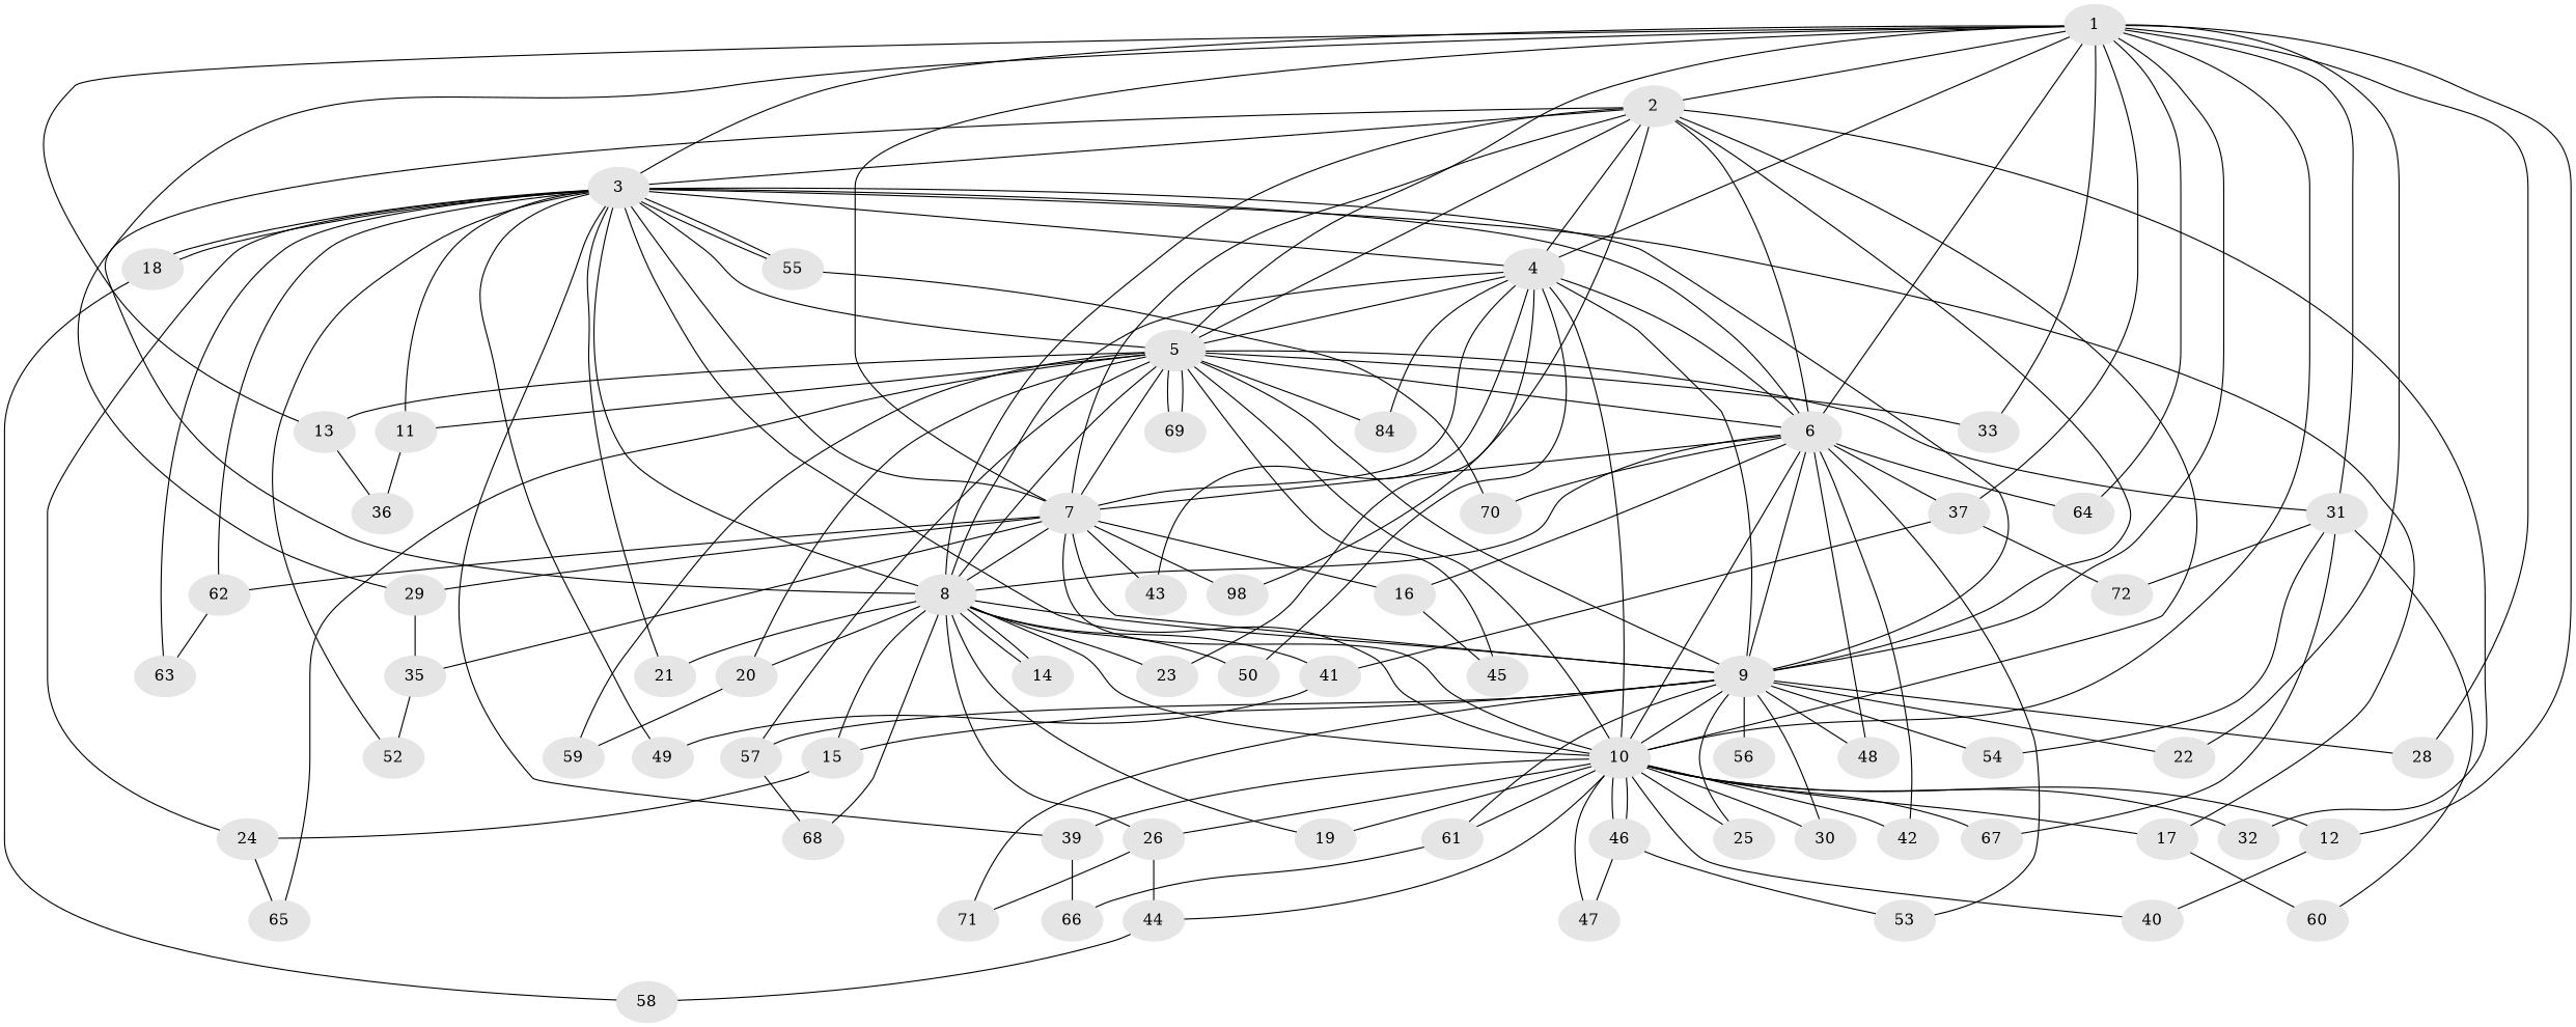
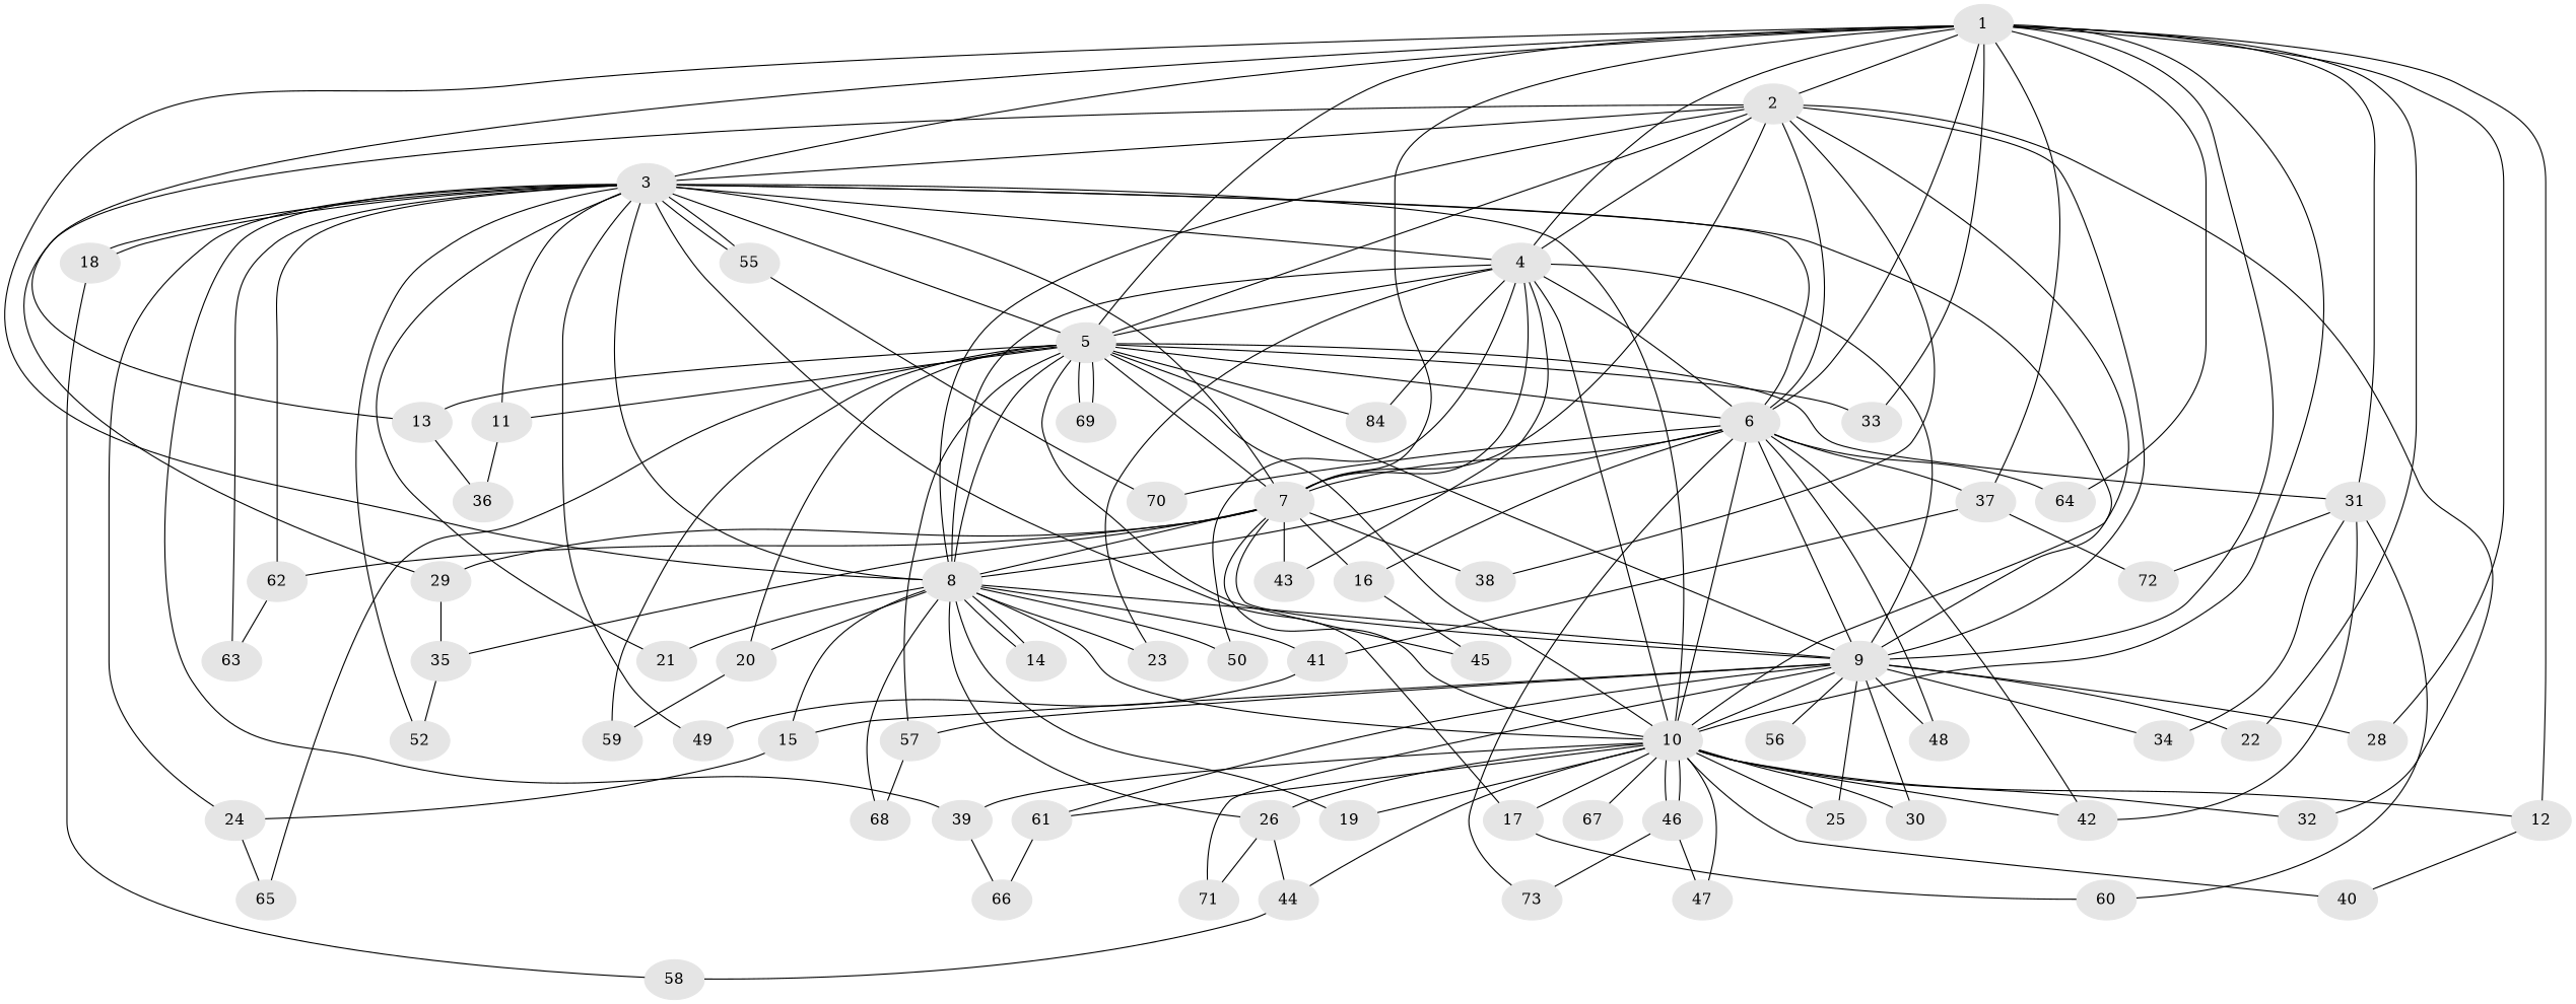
  graph {
    node [color=gray90 style=filled]
    1
    2
    3
    4
    5
    6
    7
    8
    9
    10
    12
    13
    22
    28
    31
    33
    37
    64
    29
    32
-   38 [label=98]
+   38
    11
    17
    18
    21
    24
    39
    49
    52
    55
    62
    63
    23
    n34 [label=84]
    43
    50
    20
    45
    57
    59
    65
    69
    16
    42
    48
-   53
+   53 [label=73]
    70
    35
    14
    15
    19
    26
    41
    68
    25
    30
-   54
+   54 [label=34]
    56
    61
    71
    40
    44
    46
    47
    67
    36
    60
    72
    58
    66
    1 -- 2
    1 -- 3
    1 -- 4
    1 -- 5
    1 -- 6
    1 -- 7
    1 -- 8
    1 -- 9
    1 -- 10
    1 -- 12
    1 -- 13
    1 -- 22
    1 -- 28
    1 -- 31
    1 -- 33
    1 -- 37
    1 -- 64
    2 -- 3
    2 -- 4
    2 -- 5
    2 -- 6
    2 -- 7
    2 -- 8
    2 -- 9
    2 -- 10
    2 -- 29
    2 -- 32
    2 -- 38
    3 -- 4
    3 -- 5
    3 -- 6
    3 -- 7
    3 -- 8
    3 -- 9
    3 -- 10
    3 -- 11
    3 -- 17
    3 -- 18
    3 -- 18
    3 -- 21
    3 -- 24
    3 -- 39
    3 -- 49
    3 -- 52
    3 -- 55
    3 -- 55
    3 -- 62
    3 -- 63
    4 -- 5
    4 -- 6
    4 -- 7
    4 -- 8
    4 -- 9
    4 -- 10
    4 -- 23
    4 -- n34
    4 -- 43
    4 -- 50
    5 -- 6
    5 -- 7
    5 -- 8
    5 -- 9
    5 -- 10
    5 -- 13
    5 -- 31
    5 -- 33
    5 -- 11
    5 -- n34
    5 -- 20
    5 -- 45
    5 -- 57
    5 -- 59
    5 -- 65
    5 -- 69
    5 -- 69
    6 -- 7
    6 -- 8
    6 -- 9
    6 -- 10
    6 -- 37
    6 -- 64
    6 -- 16
    6 -- 42
    6 -- 48
    6 -- 53
    6 -- 70
    7 -- 8
    7 -- 9
    7 -- 10
    7 -- 29
    7 -- 38
    7 -- 62
    7 -- 43
    7 -- 16
    7 -- 35
    8 -- 9
    8 -- 10
    8 -- 21
    8 -- 23
    8 -- 50
    8 -- 20
    8 -- 14
    8 -- 14
    8 -- 15
    8 -- 19
    8 -- 26
    8 -- 41
    8 -- 68
    9 -- 10
    9 -- 22
    9 -- 28
    9 -- 57
    9 -- 48
    9 -- 15
    9 -- 25
    9 -- 30
    9 -- 54
    9 -- 56
    9 -- 61
    9 -- 71
    10 -- 12
    10 -- 32
    10 -- 17
    10 -- 39
    10 -- 42
    10 -- 19
    10 -- 26
    10 -- 25
    10 -- 30
    10 -- 61
    10 -- 40
    10 -- 44
    10 -- 46
    10 -- 46
    10 -- 47
    10 -- 67
    12 -- 40
    13 -- 36
    31 -- 54
-   31 -- 67
+   31 -- 42
    31 -- 60
    31 -- 72
    37 -- 41
    37 -- 72
    29 -- 35
    11 -- 36
    17 -- 60
    18 -- 58
    24 -- 65
    39 -- 66
    55 -- 70
    62 -- 63
    20 -- 59
    57 -- 68
    16 -- 45
    35 -- 52
    15 -- 24
    26 -- 71
    26 -- 44
    41 -- 49
    61 -- 66
    44 -- 58
    46 -- 53
    46 -- 47
  }
